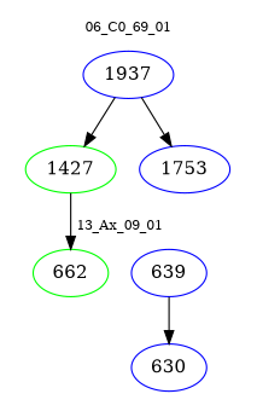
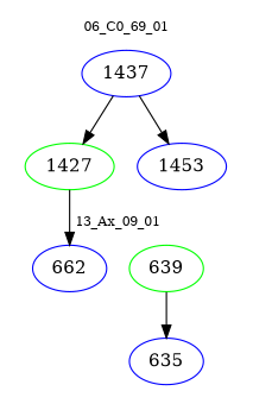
  digraph {
    node [color=blue]
    edge [color=black]
-   n1 [label=639]
-   n2 [label=630]
-   n3 [color=green label=662]
-   n4 [label=1937]
+   n1 [color=green label=639]
+   n2 [label=635]
+   n3 [label=662]
+   n4 [label=1437]
    n5 [color=green label=1427]
-   n6 [label=1753]
+   n6 [label=1453]
    subgraph cluster_1 {
      color=white
      fontsize=10
      label="13_Ax_09_01"
      n1
      n2
      n3
    }
    subgraph cluster_2 {
      color=white
      fontsize=10
      label="06_C0_69_01"
      n4
      n5
      n6
    }
    n1 -> n2
    n4 -> n5
    n4 -> n6
    n5 -> n3
  }
